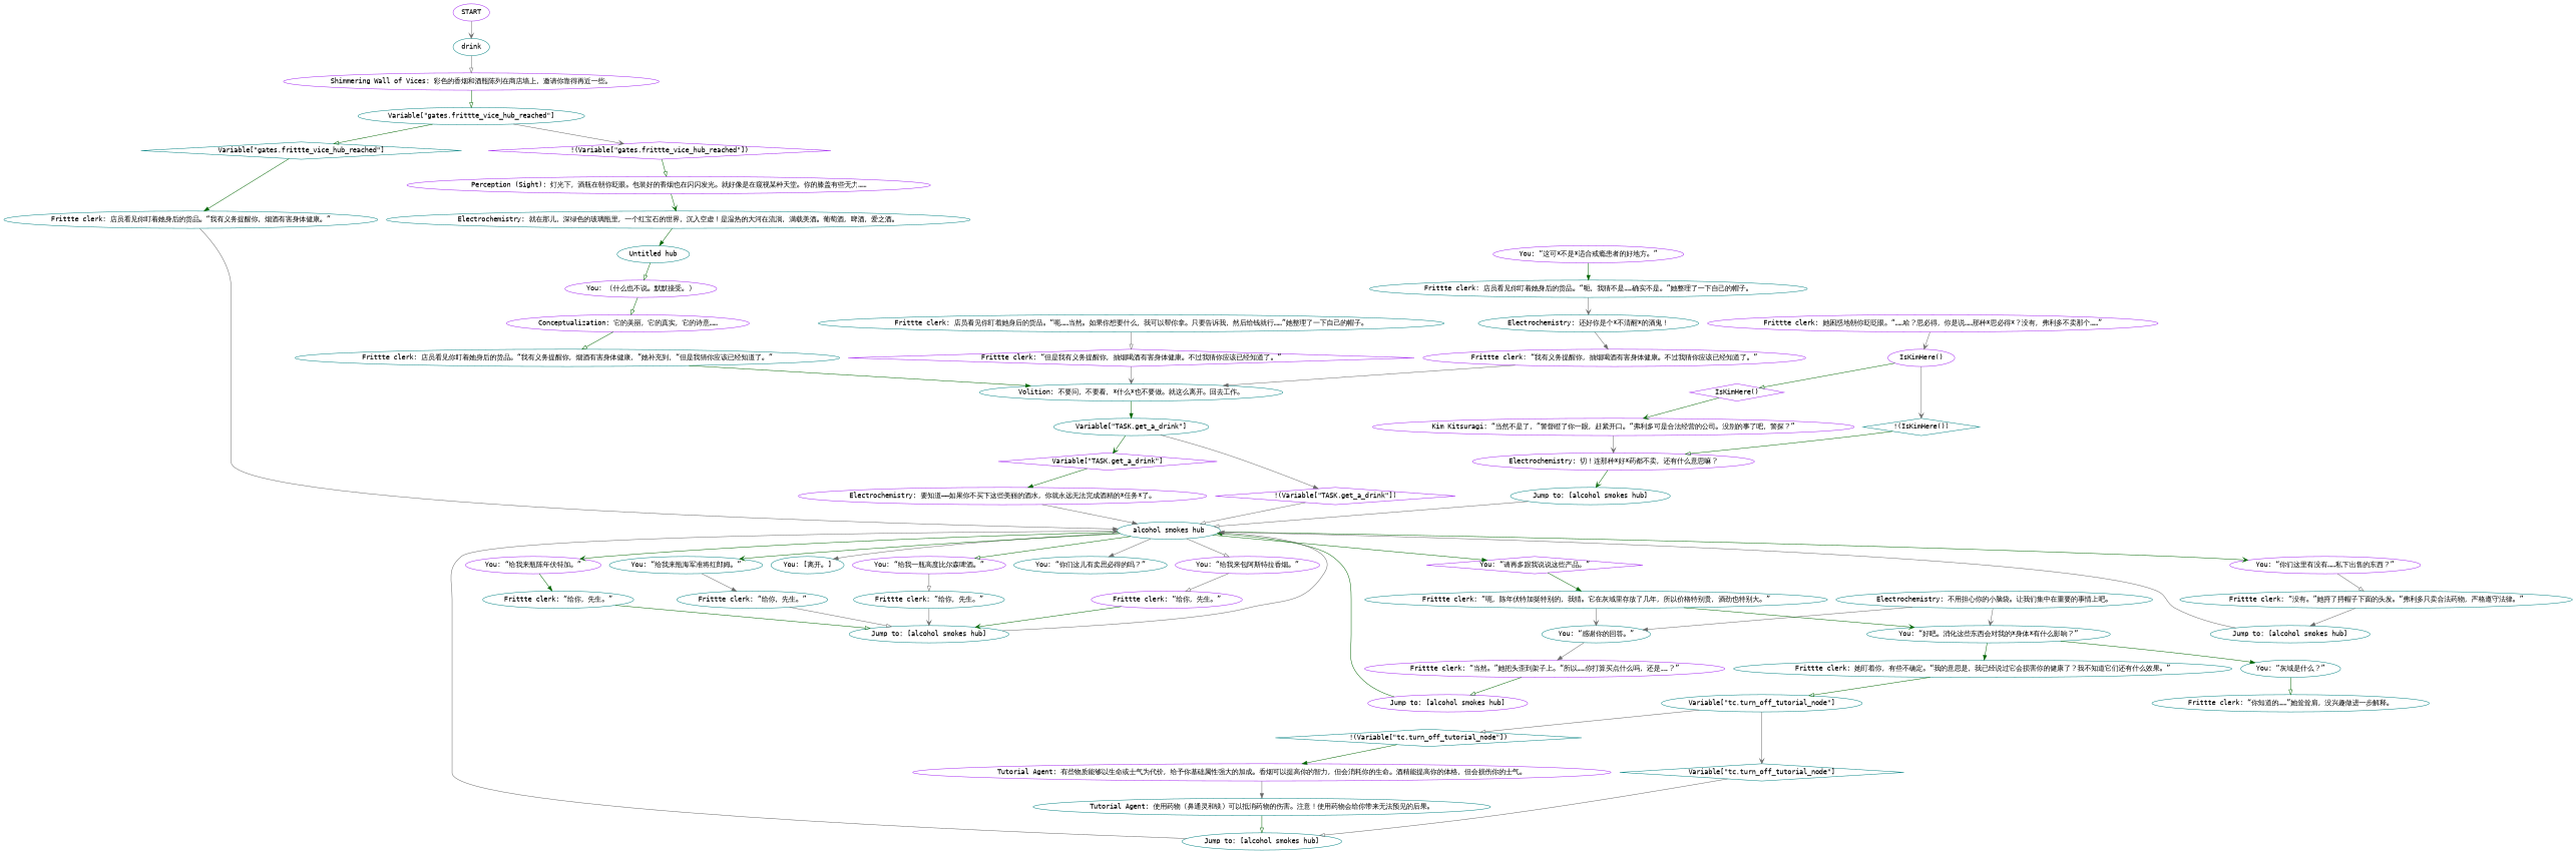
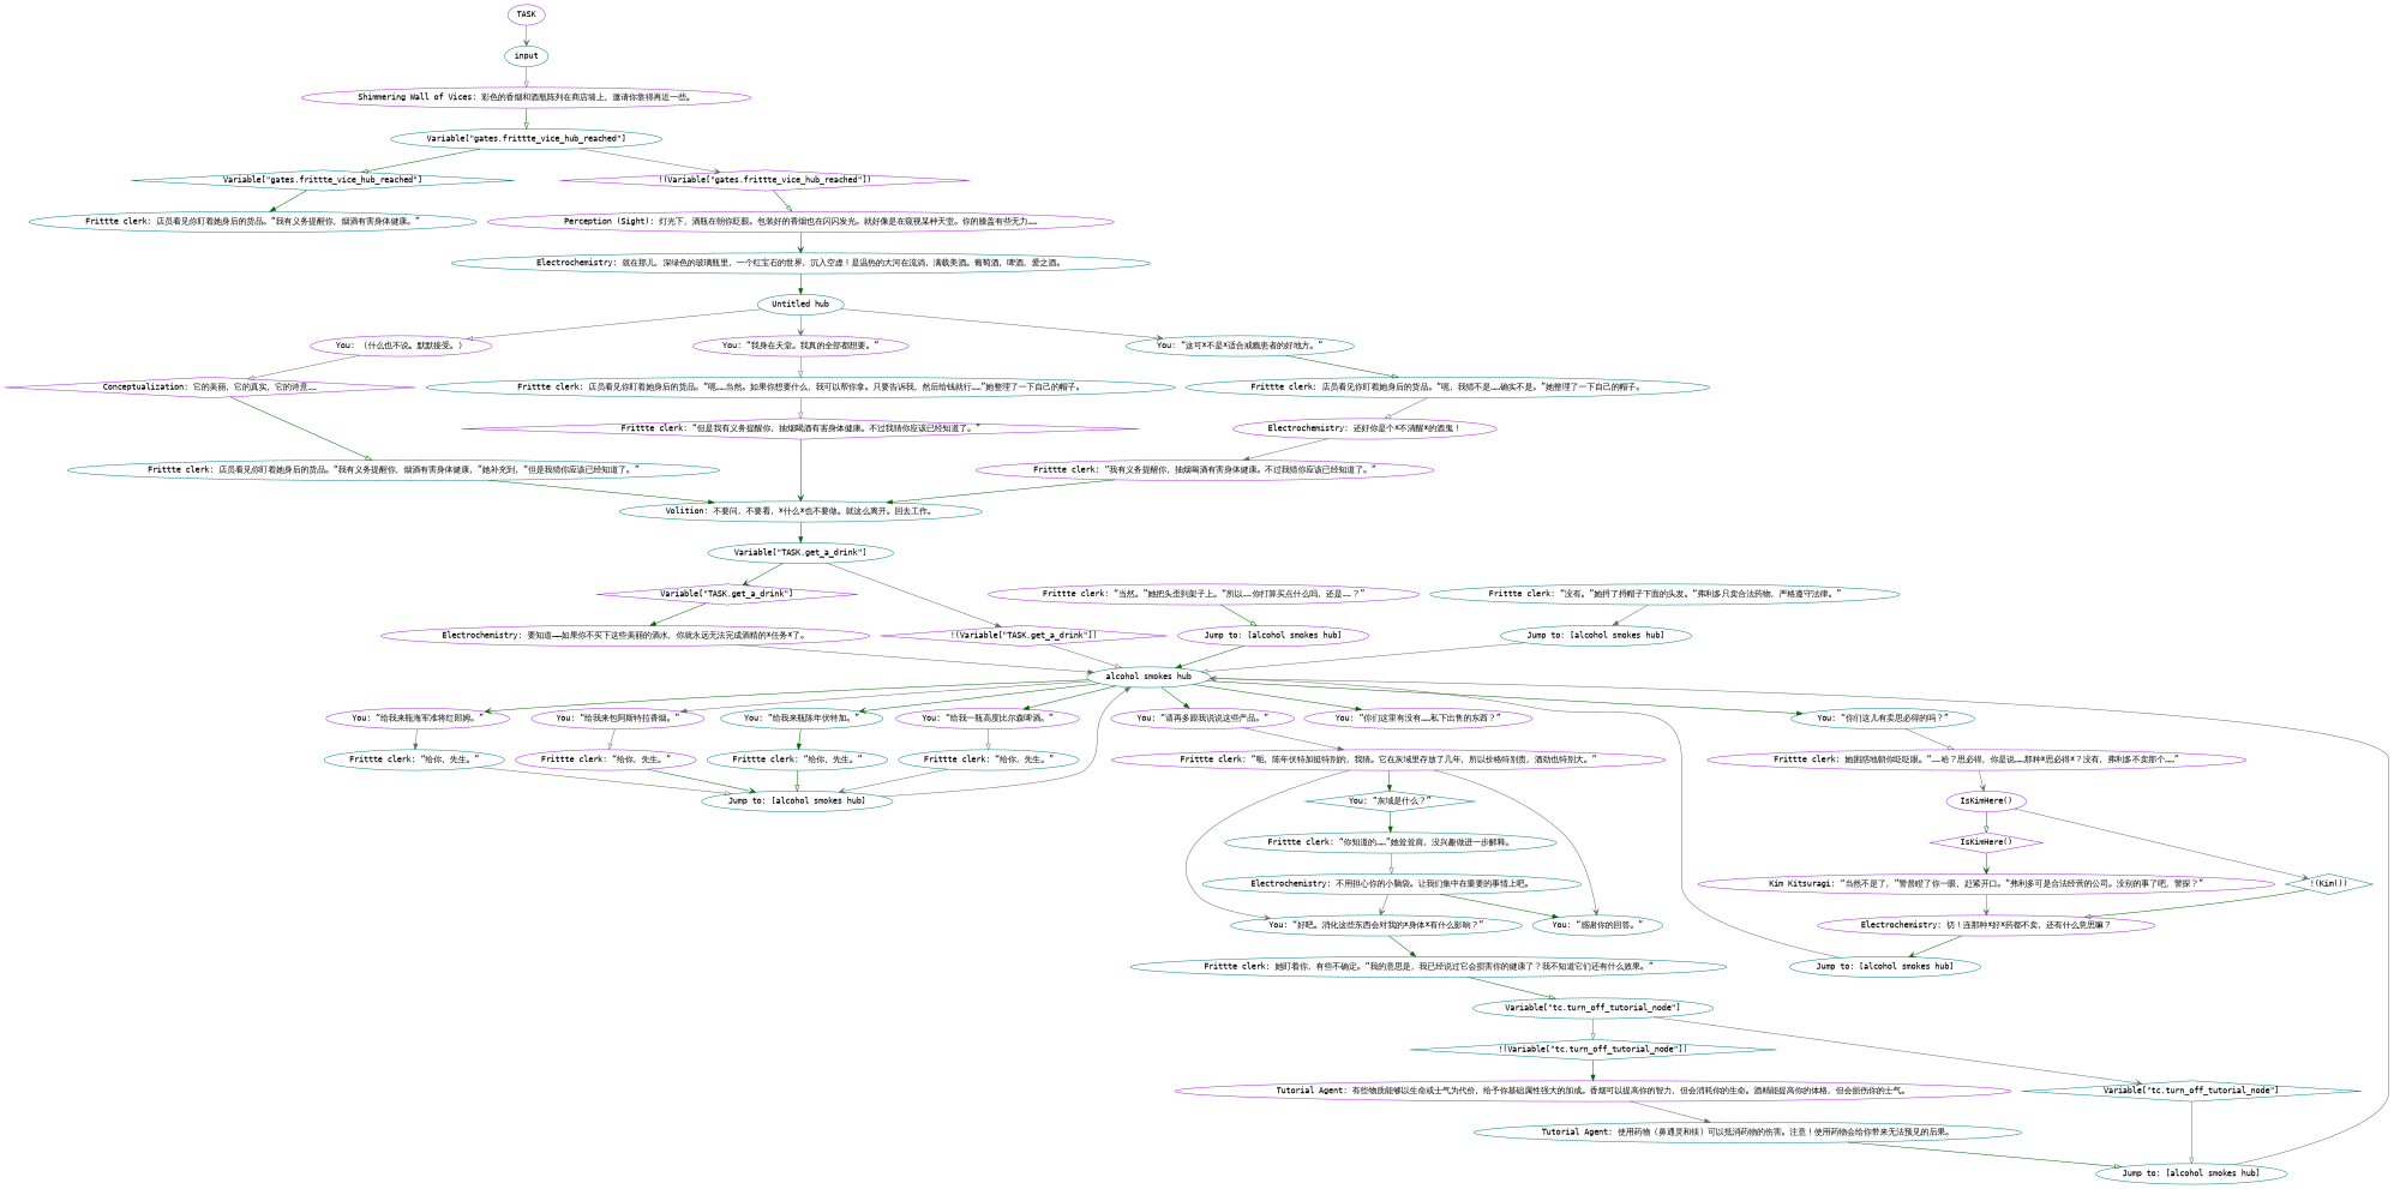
  digraph {
    fontname="DejaVu Sans Mono"
    node [color=teal fontname="DejaVu Sans Mono"]
    edge [arrowhead=onormal color=gray40 fontname="DejaVu Sans Mono"]
-   n1 [color=purple label=START]
-   n2 [label=drink]
+   n1 [color=purple label=TASK]
+   n2 [label=input]
    n3 [color=purple label="Shimmering Wall of Vices: 彩色的香烟和酒瓶陈列在商店墙上，邀请你靠得再近一些。"]
    n4 [label="Variable[\"gates.frittte_vice_hub_reached\"]"]
    n5 [label="Electrochemistry: 不用担心你的小脑袋。让我们集中在重要的事情上吧。"]
    n6 [label="You: “感谢你的回答。”"]
    n7 [label="You: “好吧。消化这些东西会对我的*身体*有什么影响？”"]
    n8 [color=purple label="Frittte clerk: “当然。”她把头歪到架子上。“所以……你打算买点什么吗，还是……？”"]
    n9 [label="Frittte clerk: 她盯着你，有些不确定。“我的意思是，我已经说过它会损害你的健康了？我不知道它们还有什么效果。”"]
    n10 [color=purple label="Jump to: [alcohol smokes hub]"]
    n11 [label="alcohol smokes hub"]
    n12 [color=purple label="Frittte clerk: “但是我有义务提醒你，抽烟喝酒有害身体健康。不过我猜你应该已经知道了。”" shape=diamond]
    n13 [label="Volition: 不要问，不要看，*什么*也不要做。就这么离开。回去工作。"]
    n14 [label="Variable[\"TASK.get_a_drink\"]"]
    n15 [color=purple label="Kim Kitsuragi: “当然不是了，”警督瞪了你一眼，赶紧开口。“弗利多可是合法经营的公司。没别的事了吧，警探？”"]
    n16 [color=purple label="Electrochemistry: 切！连那种*好*药都不卖，还有什么意思嘛？"]
    n17 [label="Jump to: [alcohol smokes hub]"]
    n18 [label="Frittte clerk: 店员看见你盯着她身后的货品。“我有义务提醒你，烟酒有害身体健康。”"]
    n19 [color=purple label="You: “给我一瓶高度比尔森啤酒。”"]
    n20 [color=purple label="You: “给我来包阿斯特拉香烟。”"]
-   n21 [label="You: [离开。]"]
-   n22 [color=purple label="You: “给我来瓶陈年伏特加。”"]
+   n22 [label="You: “给我来瓶陈年伏特加。”"]
    n23 [label="You: “你们这儿有卖思必得的吗？”"]
-   n24 [label="You: “给我来瓶海军准将红郎姆。”"]
-   n25 [color=purple label="You: “请再多跟我说说这些产品。”" shape=diamond]
+   n24 [color=purple label="You: “给我来瓶海军准将红郎姆。”"]
+   n25 [color=purple label="You: “请再多跟我说说这些产品。”"]
    n26 [color=purple label="You: “你们这里有没有……私下出售的东西？”"]
-   n27 [label="You: “灰域是什么？”"]
+   n27 [label="You: “灰域是什么？”" shape=diamond]
    n28 [label="Frittte clerk: “你知道的……”她耸耸肩，没兴趣做进一步解释。"]
-   n29 [color=purple label="Conceptualization: 它的美丽，它的真实，它的诗意……"]
+   n29 [color=purple label="Conceptualization: 它的美丽，它的真实，它的诗意……" shape=diamond]
    n30 [label="Frittte clerk: 店员看见你盯着她身后的货品。“我有义务提醒你，烟酒有害身体健康，”她补充到，“但是我猜你应该已经知道了。”"]
    n31 [label="Jump to: [alcohol smokes hub]"]
    n32 [label="Variable[\"gates.frittte_vice_hub_reached\"]" shape=diamond]
    n33 [color=purple label="!(Variable[\"gates.frittte_vice_hub_reached\"])" shape=diamond]
-   n34 [label="Frittte clerk: “呃，陈年伏特加挺特别的，我猜。它在灰域里存放了几年，所以价格特别贵，酒劲也特别大。”"]
+   n34 [color=purple label="Frittte clerk: “呃，陈年伏特加挺特别的，我猜。它在灰域里存放了几年，所以价格特别贵，酒劲也特别大。”"]
    n35 [color=purple label="You: （什么也不说。默默接受。）"]
    n36 [label="Untitled hub"]
-   n38 [color=purple label="You: “这可*不是*适合戒瘾患者的好地方。”"]
+   n37 [color=purple label="You: “我身在天堂。我真的全部都想要。”"]
+   n38 [label="You: “这可*不是*适合戒瘾患者的好地方。”"]
    n39 [label="Frittte clerk: 店员看见你盯着她身后的货品。“呃……当然。如果你想要什么，我可以帮你拿。只要告诉我，然后给钱就行……”她整理了一下自己的帽子。"]
    n40 [label="Frittte clerk: 店员看见你盯着她身后的货品。“呃，我猜不是……确实不是。”她整理了一下自己的帽子。"]
    n41 [label="Frittte clerk: “给你，先生。”"]
    n42 [label="Jump to: [alcohol smokes hub]"]
    n43 [color=purple label="Electrochemistry: 要知道——如果你不买下这些美丽的酒水，你就永远无法完成酒精的*任务*了。"]
    n44 [label="Tutorial Agent: 使用药物（鼻通灵和镁）可以抵消药物的伤害。注意！使用药物会给你带来无法预见的后果。"]
    n45 [color=purple label="Frittte clerk: “我有义务提醒你，抽烟喝酒有害身体健康。不过我猜你应该已经知道了。”"]
    n46 [label="Frittte clerk: “给你，先生。”"]
    n47 [color=purple label="Frittte clerk: “给你，先生。”"]
    n48 [color=purple label="Perception (Sight): 灯光下，酒瓶在朝你眨眼。包装好的香烟也在闪闪发光。就好像是在窥视某种天堂。你的膝盖有些无力……"]
    n49 [label="Electrochemistry: 就在那儿，深绿色的玻璃瓶里，一个红宝石的世界，沉入空虚！是温热的大河在流淌，满载美酒。葡萄酒，啤酒，爱之酒。"]
-   n50 [label="Electrochemistry: 还好你是个*不清醒*的酒鬼！"]
+   n50 [color=purple label="Electrochemistry: 还好你是个*不清醒*的酒鬼！"]
    n51 [label="Variable[\"tc.turn_off_tutorial_node\"]"]
    n52 [label="Variable[\"tc.turn_off_tutorial_node\"]" shape=diamond]
    n53 [label="!(Variable[\"tc.turn_off_tutorial_node\"])" shape=diamond]
    n54 [color=purple label="Tutorial Agent: 有些物质能够以生命或士气为代价，给予你基础属性强大的加成。香烟可以提高你的智力，但会消耗你的生命。酒精能提高你的体格，但会损伤你的士气。"]
    n55 [label="Frittte clerk: “给你，先生。”"]
    n56 [color=purple label="Frittte clerk: 她困惑地朝你眨眨眼。“……哈？思必得，你是说……那种*思必得*？没有，弗利多不卖那个……”"]
    n57 [color=purple label="IsKimHere()"]
    n58 [color=purple label="Variable[\"TASK.get_a_drink\"]" shape=diamond]
    n59 [color=purple label="!(Variable[\"TASK.get_a_drink\"])" shape=diamond]
    n60 [label="Frittte clerk: “没有。”她捋了捋帽子下面的头发。“弗利多只卖合法药物，严格遵守法律。”"]
    n61 [label="Jump to: [alcohol smokes hub]"]
    n62 [color=purple label="IsKimHere()" shape=diamond]
-   n63 [label="!(IsKimHere())" shape=diamond]
+   n63 [label="!(Kim())" shape=diamond]
    n1 -> n2 [arrowhead=vee]
    n2 -> n3
    n3 -> n4 [color=darkgreen]
    n4 -> n32 [color=darkgreen]
    n4 -> n33 [arrowhead=vee]
-   n5 -> n6 [arrowhead=normal]
+   n5 -> n6 [arrowhead=normal color=darkgreen]
    n5 -> n7 [arrowhead=vee]
-   n6 -> n8 [arrowhead=normal]
    n7 -> n9 [arrowhead=normal color=darkgreen]
    n8 -> n10 [color=darkgreen]
    n9 -> n51 [color=darkgreen]
    n10 -> n11 [arrowhead=normal color=darkgreen]
-   n11 -> n19 [color=darkgreen]
-   n11 -> n20
-   n11 -> n21 [arrowhead=normal]
+   n11 -> n19 [arrowhead=normal color=darkgreen]
+   n11 -> n20 [arrowhead=normal]
    n11 -> n22 [arrowhead=vee color=darkgreen]
-   n11 -> n23 [arrowhead=normal]
+   n11 -> n23 [arrowhead=normal color=darkgreen]
    n11 -> n24 [arrowhead=vee color=darkgreen]
    n11 -> n25 [arrowhead=normal color=darkgreen]
-   n11 -> n26 [arrowhead=vee color=darkgreen]
-   n12 -> n13 [arrowhead=vee]
+   n11 -> n26 [arrowhead=normal color=darkgreen]
+   n12 -> n13 [arrowhead=vee color=darkgreen]
    n13 -> n14 [arrowhead=normal color=darkgreen]
    n14 -> n58 [arrowhead=vee color=darkgreen]
    n14 -> n59 [arrowhead=normal]
    n15 -> n16 [arrowhead=vee]
    n16 -> n17 [arrowhead=vee color=darkgreen]
    n17 -> n11
-   n18 -> n11 [arrowhead=normal]
    n19 -> n46
    n20 -> n47
    n22 -> n41 [arrowhead=normal color=darkgreen]
+   n23 -> n56
    n24 -> n55 [arrowhead=normal]
-   n25 -> n34 [arrowhead=normal color=darkgreen]
-   n26 -> n60
-   n27 -> n28 [color=darkgreen]
+   n25 -> n34 [arrowhead=normal]
+   n27 -> n28 [arrowhead=normal color=darkgreen]
+   n28 -> n5
    n29 -> n30 [color=darkgreen]
    n30 -> n13 [arrowhead=normal color=darkgreen]
    n31 -> n11 [arrowhead=vee]
    n32 -> n18 [arrowhead=normal color=darkgreen]
    n33 -> n48 [color=darkgreen]
    n34 -> n6 [arrowhead=vee]
-   n34 -> n7 [arrowhead=vee color=darkgreen]
-   n7 -> n27 [arrowhead=normal color=darkgreen]
-   n35 -> n29 [color=darkgreen]
-   n36 -> n35 [color=darkgreen]
-   n38 -> n40 [arrowhead=normal color=darkgreen]
+   n34 -> n7 [arrowhead=vee]
+   n34 -> n27 [arrowhead=normal color=darkgreen]
+   n35 -> n29
+   n36 -> n35
+   n36 -> n37 [arrowhead=vee]
+   n36 -> n38 [arrowhead=vee]
+   n37 -> n39
+   n38 -> n40 [color=darkgreen]
    n39 -> n12
-   n40 -> n50 [arrowhead=vee]
+   n40 -> n50
    n41 -> n42 [color=darkgreen]
    n42 -> n11 [arrowhead=normal]
    n43 -> n11 [arrowhead=normal]
    n44 -> n31 [color=darkgreen]
-   n45 -> n13 [arrowhead=normal]
+   n45 -> n13 [arrowhead=normal color=darkgreen]
    n46 -> n42 [arrowhead=vee]
    n47 -> n42 [arrowhead=vee color=darkgreen]
    n48 -> n49 [arrowhead=vee color=darkgreen]
    n49 -> n36 [arrowhead=normal color=darkgreen]
    n50 -> n45 [arrowhead=normal]
    n51 -> n52 [arrowhead=vee]
    n51 -> n53
    n52 -> n31
    n53 -> n54 [arrowhead=normal color=darkgreen]
    n54 -> n44 [arrowhead=normal]
    n55 -> n42
    n56 -> n57 [arrowhead=vee]
    n57 -> n62 [color=darkgreen]
    n57 -> n63 [arrowhead=vee]
    n58 -> n43 [arrowhead=normal color=darkgreen]
    n59 -> n11
    n60 -> n61 [arrowhead=normal]
    n61 -> n11
    n62 -> n15 [arrowhead=vee color=darkgreen]
    n63 -> n16 [color=darkgreen]
  }
